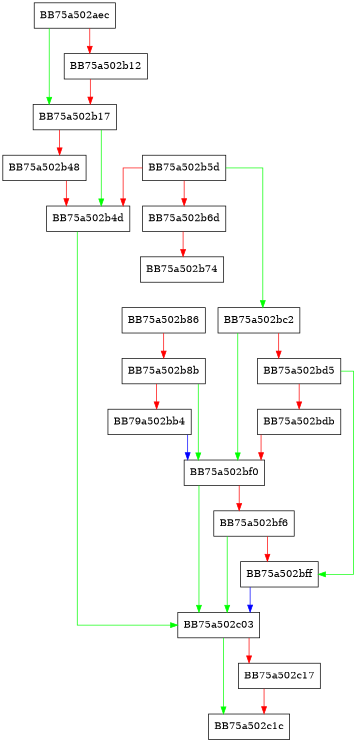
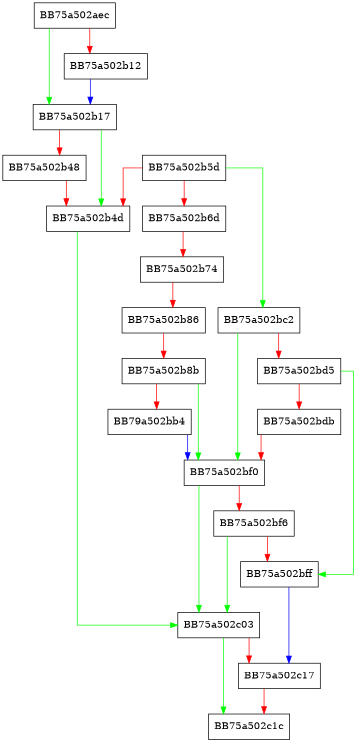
  digraph {
    splines=ortho
    node [shape=box]
    edge [color=red]
    BB75a502aec
    BB75a502b17
    BB75a502b12
    BB75a502b4d
    BB75a502b48
    BB75a502c03
    BB75a502c1c
    BB75a502c17
    BB75a502b5d
    BB75a502bc2
    BB75a502b6d
    BB75a502bf0
    BB75a502bd5
    BB75a502b74
    BB75a502bf6
    BB75a502bdb
    BB75a502bff
    BB75a502b86
    BB75a502b8b
    n20 [label=BB79a502bb4]
    BB75a502aec -> BB75a502b17 [color=green]
    BB75a502aec -> BB75a502b12
    BB75a502b17 -> BB75a502b4d [color=green]
    BB75a502b17 -> BB75a502b48
-   BB75a502b12 -> BB75a502b17
+   BB75a502b12 -> BB75a502b17 [color=blue]
    BB75a502b4d -> BB75a502c03 [color=green]
    BB75a502b48 -> BB75a502b4d
    BB75a502c03 -> BB75a502c1c [color=green]
    BB75a502c03 -> BB75a502c17
    BB75a502c17 -> BB75a502c1c
    BB75a502b5d -> BB75a502b4d
    BB75a502b5d -> BB75a502bc2 [color=green]
    BB75a502b5d -> BB75a502b6d
    BB75a502bc2 -> BB75a502bf0 [color=green]
    BB75a502bc2 -> BB75a502bd5
    BB75a502b6d -> BB75a502b74
    BB75a502bf0 -> BB75a502c03 [color=green]
    BB75a502bf0 -> BB75a502bf6
    BB75a502bd5 -> BB75a502bdb
    BB75a502bd5 -> BB75a502bff [color=green]
+   BB75a502b74 -> BB75a502b86
    BB75a502bf6 -> BB75a502c03 [color=green]
    BB75a502bf6 -> BB75a502bff
    BB75a502bdb -> BB75a502bf0
-   BB75a502bff -> BB75a502c03 [color=blue]
+   BB75a502bff -> BB75a502c17 [color=blue]
    BB75a502b86 -> BB75a502b8b
    BB75a502b8b -> BB75a502bf0 [color=green]
    BB75a502b8b -> n20
    n20 -> BB75a502bf0 [color=blue]
  }
